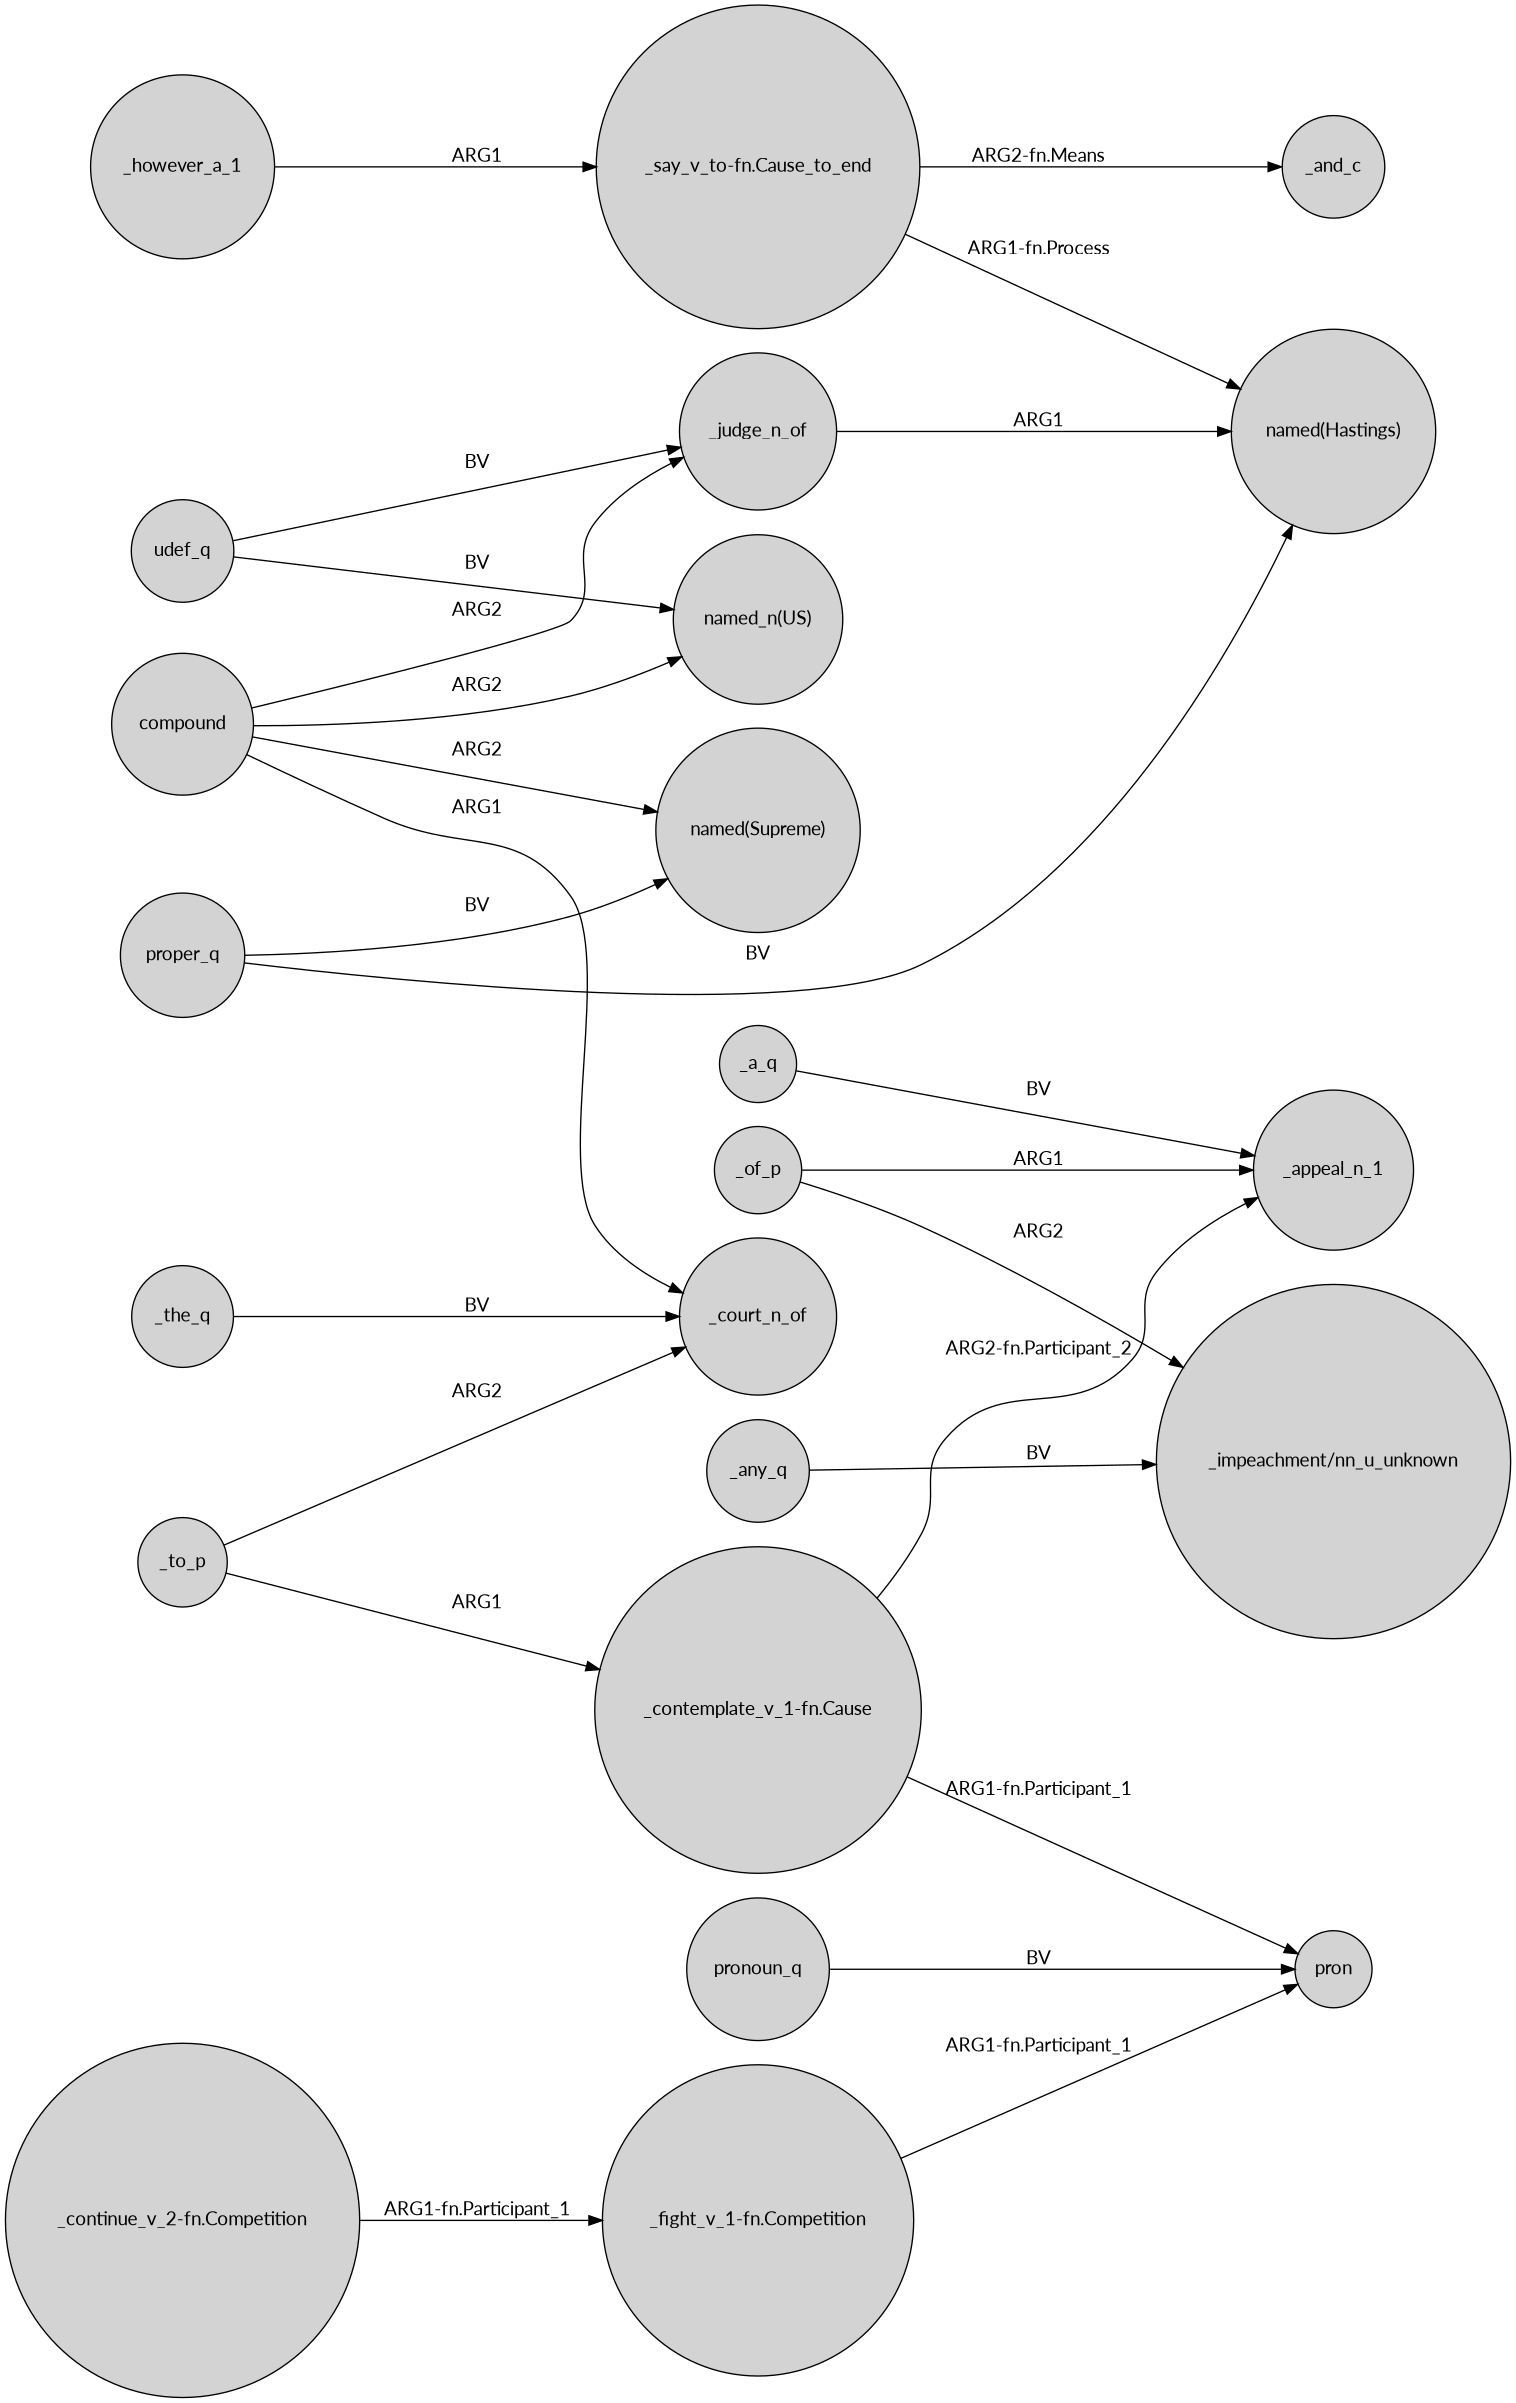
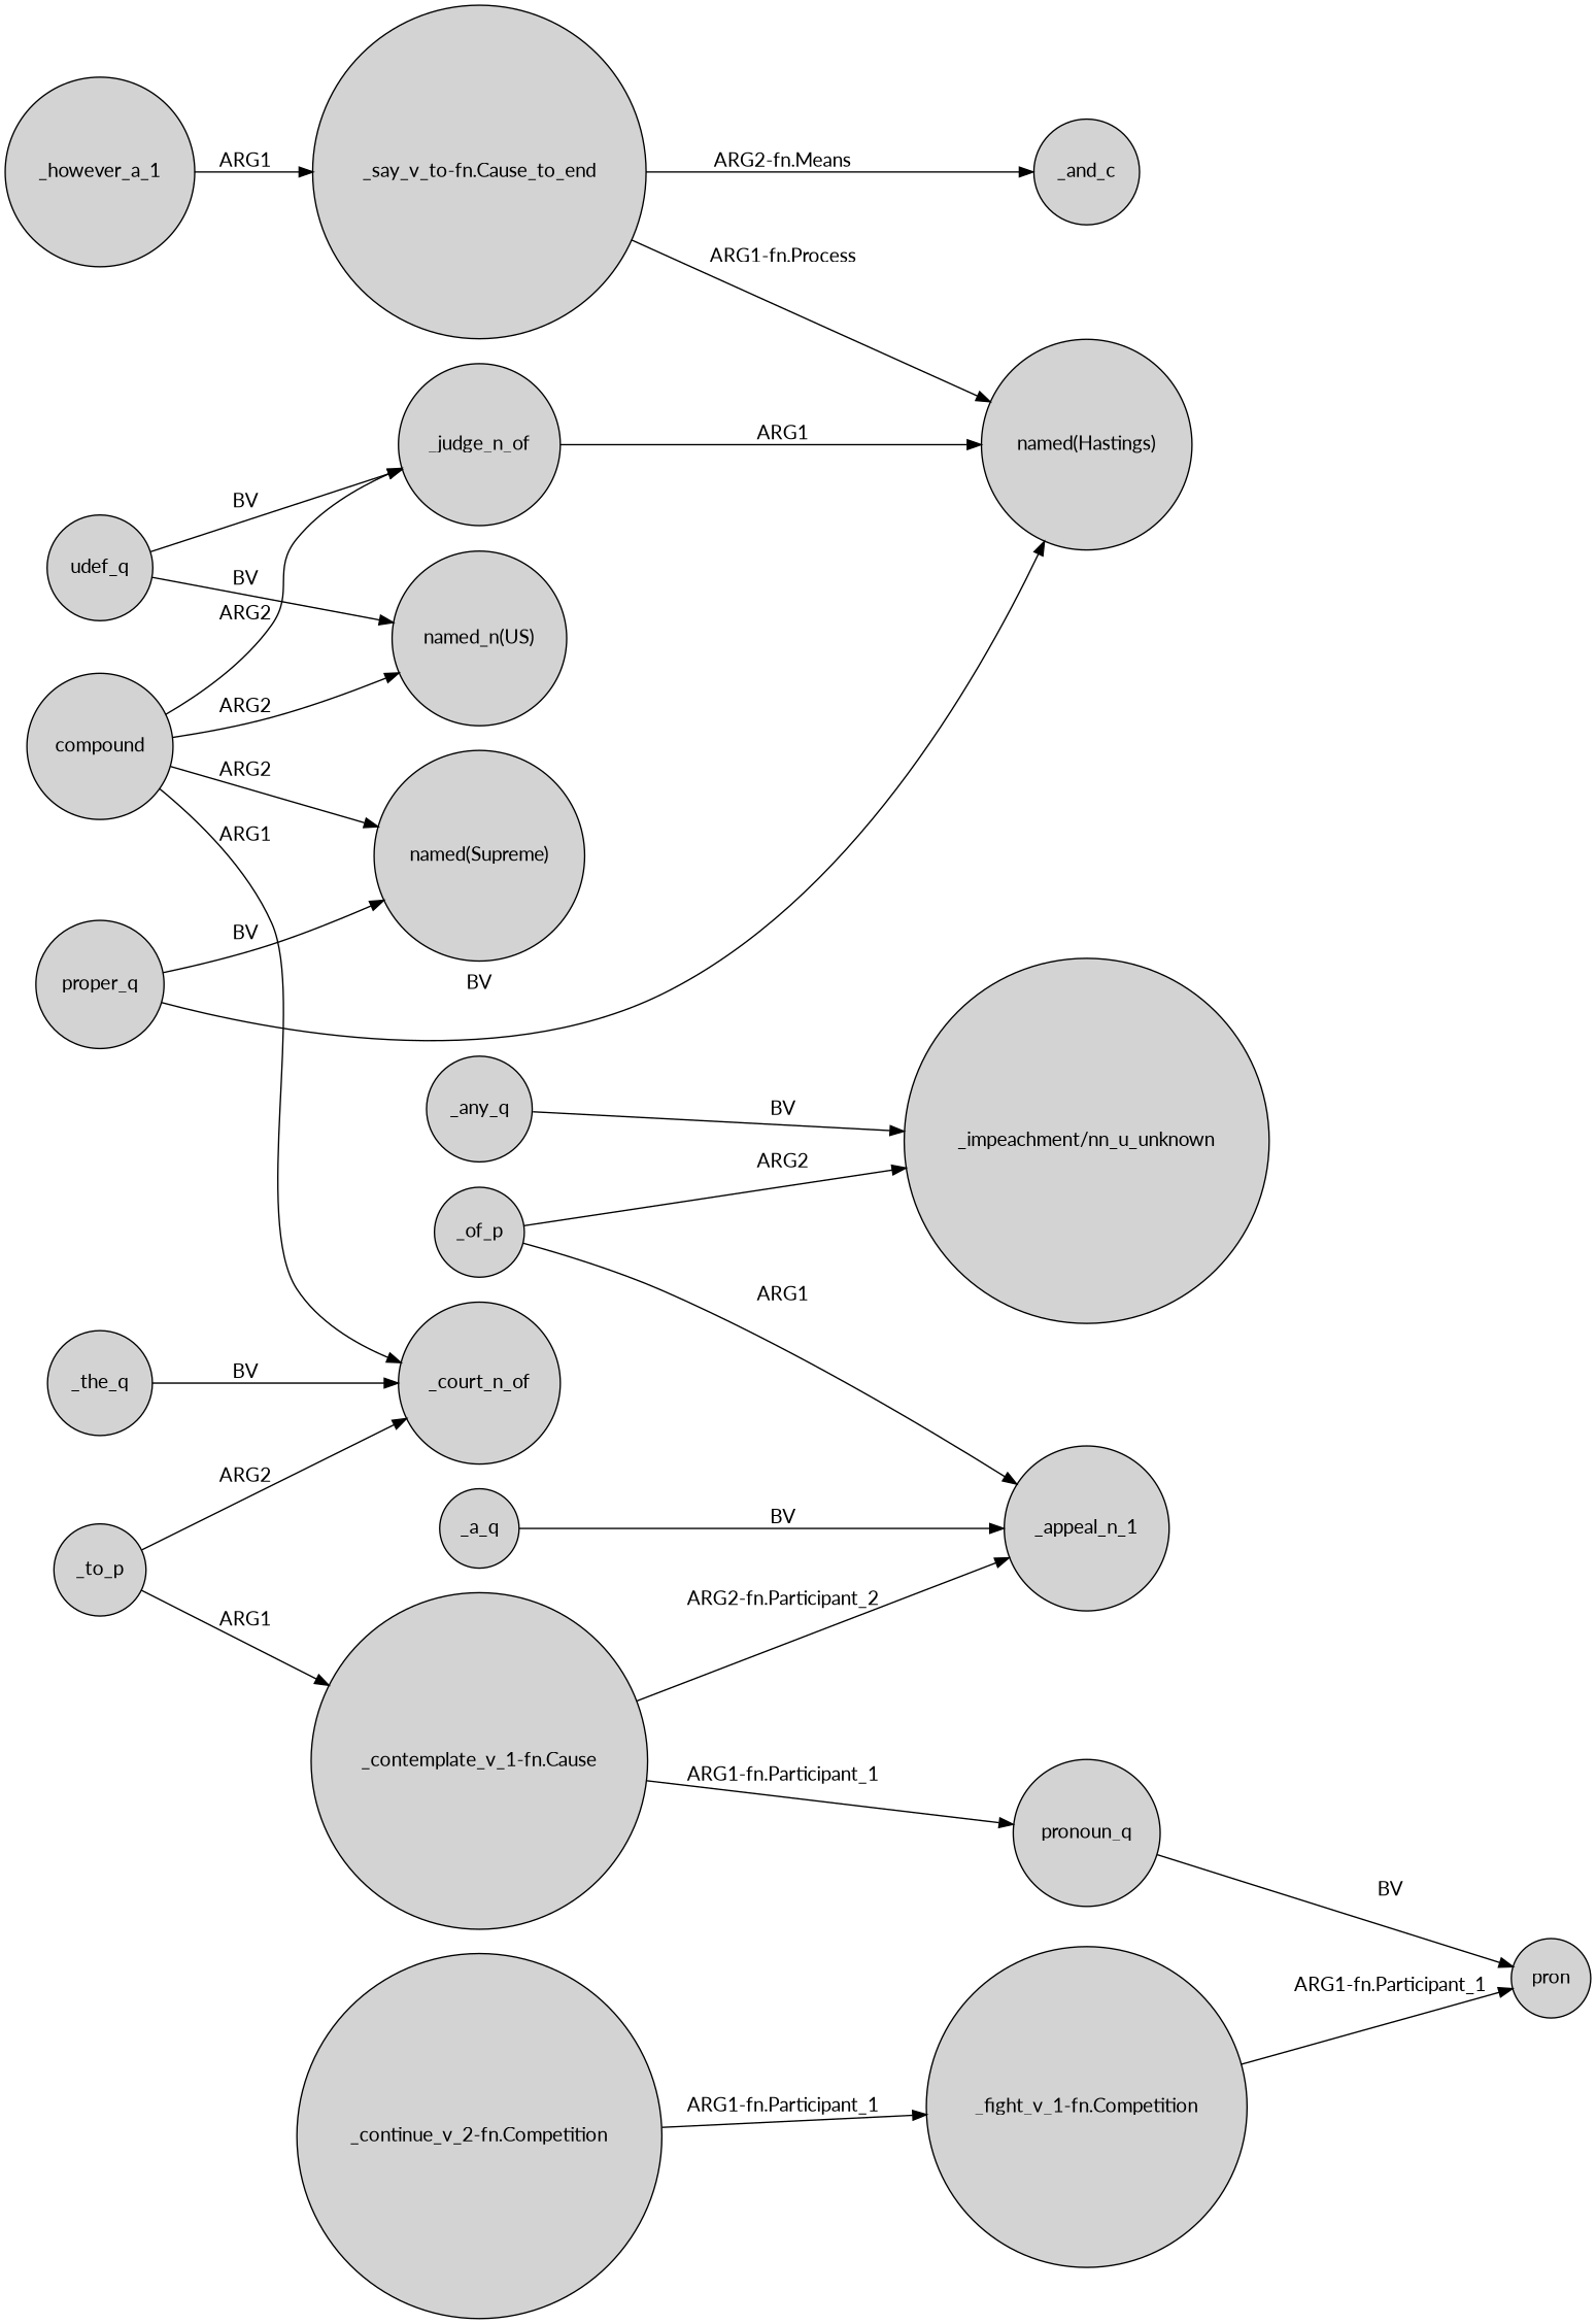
  digraph {
    fontname=Lato
    rankdir=LR
    node [fontname=Lato shape=circle style=filled]
    edge [fontname=Lato]
    "_say_v_to-fn.Cause_to_end"
    _and_c
    "named(Hastings)"
    _any_q
    "_impeachment/nn_u_unknown"
    _of_p
    _appeal_n_1
    compound
    "named(Supreme)"
    _judge_n_of
    _court_n_of
    "named_n(US)"
    _a_q
    "_continue_v_2-fn.Competition"
    "_fight_v_1-fn.Competition"
    pron
    proper_q
    n18 [label="_contemplate_v_1-fn.Cause"]
    udef_q
    pronoun_q
    _to_p
    _the_q
    _however_a_1
    "_say_v_to-fn.Cause_to_end" -> _and_c [label="ARG2-fn.Means"]
    "_say_v_to-fn.Cause_to_end" -> "named(Hastings)" [label="ARG1-fn.Process"]
    _any_q -> "_impeachment/nn_u_unknown" [label=BV]
    _of_p -> "_impeachment/nn_u_unknown" [label=ARG2]
    _of_p -> _appeal_n_1 [label=ARG1]
    compound -> "named(Supreme)" [label=ARG2]
    compound -> _judge_n_of [label=ARG2]
    compound -> _court_n_of [label=ARG1]
    compound -> "named_n(US)" [label=ARG2]
    _judge_n_of -> "named(Hastings)" [label=ARG1]
    _a_q -> _appeal_n_1 [label=BV]
    "_continue_v_2-fn.Competition" -> "_fight_v_1-fn.Competition" [label="ARG1-fn.Participant_1"]
    "_fight_v_1-fn.Competition" -> pron [label="ARG1-fn.Participant_1"]
    proper_q -> "named(Hastings)" [label=BV]
    proper_q -> "named(Supreme)" [label=BV]
    n18 -> _appeal_n_1 [label="ARG2-fn.Participant_2"]
-   n18 -> pron [label="ARG1-fn.Participant_1"]
+   n18 -> pronoun_q [label="ARG1-fn.Participant_1"]
    udef_q -> _judge_n_of [label=BV]
    udef_q -> "named_n(US)" [label=BV]
    pronoun_q -> pron [label=BV]
    _to_p -> _court_n_of [label=ARG2]
    _to_p -> n18 [label=ARG1]
    _the_q -> _court_n_of [label=BV]
    _however_a_1 -> "_say_v_to-fn.Cause_to_end" [label=ARG1]
  }
